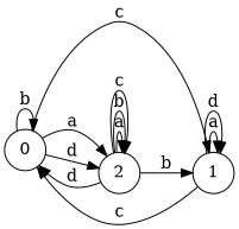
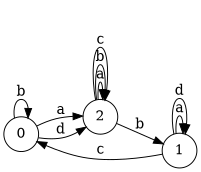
  digraph {
    rankdir=LR
    node [color=black fillcolor=white shape=circle style=filled]
    n1 [label=0]
    n2 [label=1]
    n3 [label=2]
    n1 -> n1 [label=b]
-   n1 -> n2 [label=c]
    n1 -> n3 [label=a]
    n1 -> n3 [label=d]
    n2 -> n1 [label=c]
    n2 -> n2 [label=a]
    n2 -> n2 [label=d]
-   n3 -> n1 [label=d]
    n3 -> n2 [label=b]
    n3 -> n3 [label=a]
    n3 -> n3 [label=b]
    n3 -> n3 [label=c]
  }
